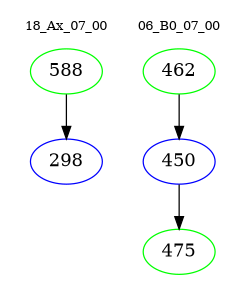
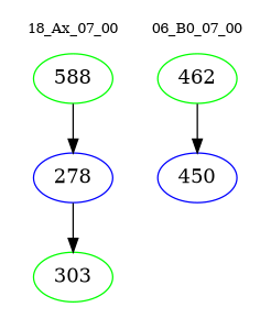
  digraph {
    node [color=green]
    edge [color=black]
    n1 [label=588]
-   n2 [color=blue label=298]
+   n2 [color=blue label=278]
+   n3 [label=303]
    n4 [label=462]
    n5 [color=blue label=450]
-   n6 [label=475]
    subgraph cluster_1 {
      color=white
      fontsize=10
      label="18_Ax_07_00"
      n1
      n2
+     n3
    }
    subgraph cluster_2 {
      color=white
      fontsize=10
      label="06_B0_07_00"
      n4
      n5
-     n6
    }
    n1 -> n2
+   n2 -> n3
    n4 -> n5
-   n5 -> n6
  }
